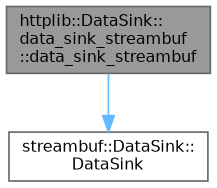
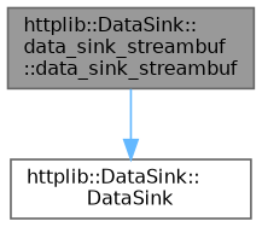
  digraph {
    rankdir=TB
    node [fontname=Helvetica fontsize=10 shape=box style=filled]
    n1 [color=gray40 fillcolor=grey60 fontcolor=black height=0.2 label="httplib::DataSink::\ldata_sink_streambuf\l::data_sink_streambuf" width=0.4]
-   n2 [color=grey40 fillcolor=white height=0.2 label="streambuf::DataSink::\lDataSink" width=0.4]
+   n2 [color=grey40 fillcolor=white height=0.2 label="httplib::DataSink::\lDataSink" width=0.4]
    n1 -> n2 [color=steelblue1 fontname=Helvetica fontsize=10 labelfontname=Helvetica labelfontsize=10 style=solid]
  }
